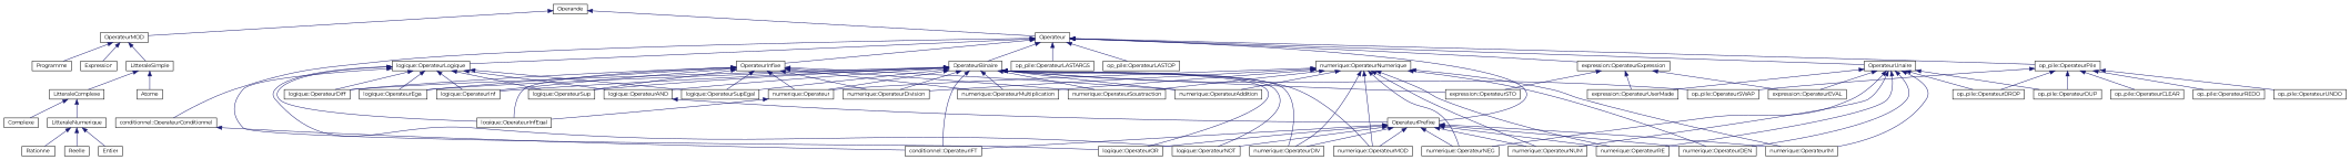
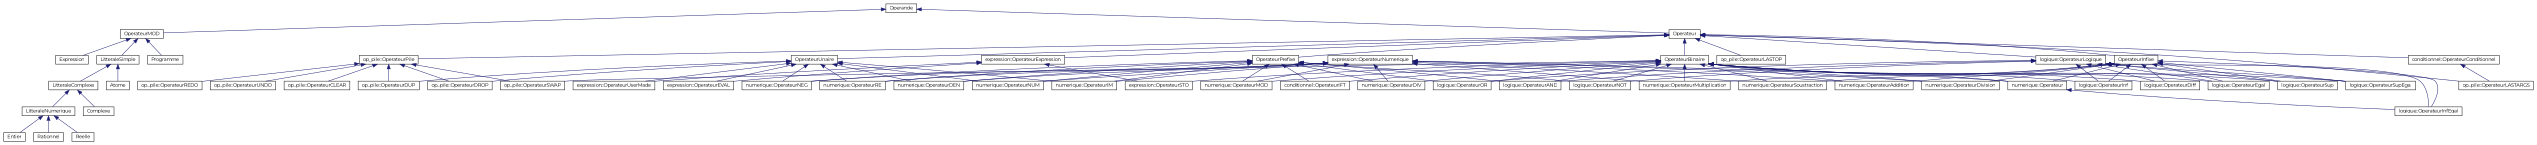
  digraph {
    fontname=Montserrat
    rankdir=TB
    node [color=black fillcolor=white fontname=Montserrat fontsize=10 shape=record style=filled]
    edge [color=midnightblue dir=back fontname=Montserrat fontsize=10 labelfontname=Helvetica labelfontsize=10 style=solid]
    n1 [height=0.2 label=Operande width=0.4]
    n2 [height=0.2 label=OperateurMOD width=0.4]
    n3 [height=0.2 label=Operateur width=0.4]
    n4 [height=0.2 label=Expression width=0.4]
    n5 [height=0.2 label=LitteraleSimple width=0.4]
    n6 [height=0.2 label=Programme width=0.4]
    n7 [height=0.2 label="conditionnel::OperateurConditionnel" width=0.4]
    n8 [height=0.2 label="expression::OperateurExpression" width=0.4]
    n9 [height=0.2 label="logique::OperateurLogique" width=0.4]
    n10 [height=0.2 label="op_pile::OperateurLASTARGS" width=0.4]
    n11 [height=0.2 label="op_pile::OperateurLASTOP" width=0.4]
    n12 [height=0.2 label="op_pile::OperateurPile" width=0.4]
    n13 [height=0.2 label=OperateurBinaire width=0.4]
    n14 [height=0.2 label=OperateurInfixe width=0.4]
    n15 [height=0.2 label=OperateurPrefixe width=0.4]
    n16 [height=0.2 label=OperateurUnaire width=0.4]
    n17 [height=0.2 label=Atome width=0.4]
    n18 [height=0.2 label=LitteraleComplexe width=0.4]
    n19 [height=0.2 label=Complexe width=0.4]
    n20 [height=0.2 label=LitteraleNumerique width=0.4]
    n21 [height=0.2 label=Entier width=0.4]
    n22 [height=0.2 label=Rationnel width=0.4]
    n23 [height=0.2 label=Reelle width=0.4]
    n24 [height=0.2 label="conditionnel::OperateurIFT" width=0.4]
    n25 [height=0.2 label="expression::OperateurEVAL" width=0.4]
    n26 [height=0.2 label="expression::OperateurSTO" width=0.4]
    n27 [height=0.2 label="expression::OperateurUserMade" width=0.4]
    n28 [height=0.2 label="logique::OperateurAND" width=0.4]
    n29 [height=0.2 label="logique::OperateurDiff" width=0.4]
    n30 [height=0.2 label="logique::OperateurEgal" width=0.4]
    n31 [height=0.2 label="logique::OperateurInf" width=0.4]
    n32 [height=0.2 label="logique::OperateurInfEgal" width=0.4]
    n33 [height=0.2 label="logique::OperateurNOT" width=0.4]
    n34 [height=0.2 label="logique::OperateurOR" width=0.4]
    n35 [height=0.2 label="logique::OperateurSup" width=0.4]
    n36 [height=0.2 label="logique::OperateurSupEgal" width=0.4]
    n37 [height=0.2 label="op_pile::OperateurCLEAR" width=0.4]
    n38 [height=0.2 label="op_pile::OperateurDROP" width=0.4]
    n39 [height=0.2 label="op_pile::OperateurDUP" width=0.4]
    n40 [height=0.2 label="op_pile::OperateurREDO" width=0.4]
    n41 [height=0.2 label="op_pile::OperateurSWAP" width=0.4]
    n42 [height=0.2 label="op_pile::OperateurUNDO" width=0.4]
    n43 [height=0.2 label="numerique::Operateur" width=0.4]
    n44 [height=0.2 label="numerique::OperateurAddition" width=0.4]
    n45 [height=0.2 label="numerique::OperateurDIV" width=0.4]
    n46 [height=0.2 label="numerique::OperateurDivision" width=0.4]
    n47 [height=0.2 label="numerique::OperateurMOD" width=0.4]
    n48 [height=0.2 label="numerique::OperateurMultiplication" width=0.4]
    n49 [height=0.2 label="numerique::OperateurSoustraction" width=0.4]
    n50 [height=0.2 label="numerique::OperateurDEN" width=0.4]
    n51 [height=0.2 label="numerique::OperateurIM" width=0.4]
    n52 [height=0.2 label="numerique::OperateurNEG" width=0.4]
    n53 [height=0.2 label="numerique::OperateurNUM" width=0.4]
    n54 [height=0.2 label="numerique::OperateurRE" width=0.4]
-   n55 [height=0.2 label="numerique::OperateurNumerique" width=0.4]
+   n55 [height=0.2 label="expression::OperateurNumerique" width=0.4]
    n1 -> n2
    n1 -> n3
    n2 -> n4
    n2 -> n5
    n2 -> n6
    n3 -> n7
    n3 -> n8
    n3 -> n9
    n3 -> n10
    n3 -> n11
    n3 -> n12
    n3 -> n13
    n3 -> n14
    n3 -> n15
    n3 -> n16
    n5 -> n17
    n5 -> n18
-   n7 -> n24
+   n7 -> n10
    n8 -> n25
    n8 -> n26
    n8 -> n27
    n9 -> n28
    n9 -> n29
    n9 -> n30
    n9 -> n31
    n9 -> n32
    n9 -> n33
    n9 -> n34
    n9 -> n35
    n9 -> n36
    n12 -> n37
    n12 -> n38
    n12 -> n39
    n12 -> n40
    n12 -> n41
    n12 -> n42
    n13 -> n24
    n13 -> n26
    n13 -> n28
    n13 -> n29
    n13 -> n30
    n13 -> n31
    n13 -> n33
    n13 -> n34
    n13 -> n35
    n13 -> n36
    n13 -> n41
    n13 -> n43
    n13 -> n44
    n13 -> n45
    n13 -> n46
    n13 -> n47
    n13 -> n48
    n13 -> n49
    n14 -> n29
    n14 -> n30
    n14 -> n31
    n14 -> n32
    n14 -> n35
    n14 -> n36
    n14 -> n43
    n14 -> n44
    n14 -> n46
    n14 -> n48
    n14 -> n49
    n15 -> n24
-   n28 -> n15
+   n15 -> n28
    n15 -> n33
    n15 -> n34
    n15 -> n45
    n15 -> n47
    n15 -> n50
    n15 -> n51
    n15 -> n52
    n15 -> n53
    n15 -> n54
    n16 -> n25
    n16 -> n27
    n16 -> n38
    n16 -> n39
    n16 -> n50
    n16 -> n51
    n16 -> n52
    n16 -> n53
    n16 -> n54
    n18 -> n19
    n18 -> n20
    n20 -> n21
    n20 -> n22
    n20 -> n23
    n43 -> n32
    n55 -> n43
    n55 -> n44
    n55 -> n45
    n55 -> n46
    n55 -> n47
    n55 -> n48
    n55 -> n49
    n55 -> n50
    n55 -> n51
    n55 -> n52
    n55 -> n53
    n55 -> n54
  }
